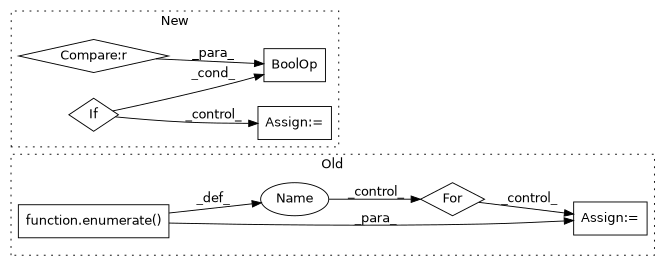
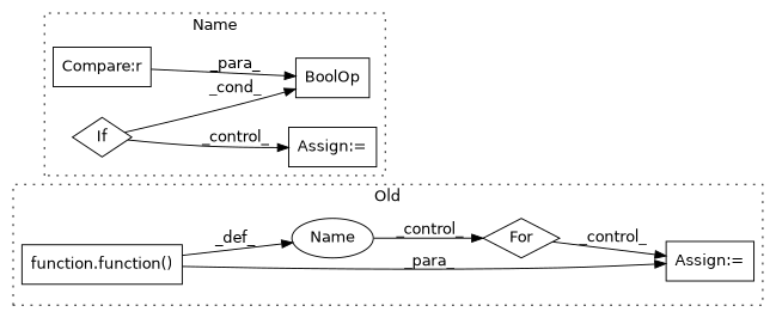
  digraph {
    fontname="DejaVu Sans"
    rankdir=LR
    node [a=68 fontname="DejaVu Sans" l=4 shape=box]
    edge [fontname="DejaVu Sans"]
-   n1 [a=75 l="10,1" label="function.enumerate()" s="2026,2042"]
+   n1 [a=75 l="10,1" label="function.function()" s="2026,2042"]
    n2 [a=107 l="4,10" label=For s="2008,2043" shape=diamond]
    n3 [label="Assign:=" s=2342]
    n4 [a=87 l=5 label=Name s=2017 shape=ellipse]
    n5 [a=72 l=37 label=BoolOp s=2689]
-   n6 [a=40 l=25 label="Compare:r" s=2701 shape=diamond]
+   n6 [a=40 l=25 label="Compare:r" s=2701]
    n7 [label="Assign:=" s=2758]
    n8 [a=96 l=3 label=If s=2686 shape=diamond]
    subgraph cluster_1 {
      label=Old
      style=dotted
      n1
      n2
      n3
      n4
    }
    subgraph cluster_2 {
-     label=New
+     label=Name
      style=dotted
      n5
      n6
      n7
      n8
    }
    n1 -> n3 [label=_para_]
    n1 -> n4 [label=_def_]
    n2 -> n3 [label=_control_]
    n4 -> n2 [label=_control_]
    n6 -> n5 [label=_para_]
    n8 -> n5 [label=_cond_]
    n8 -> n7 [label=_control_]
  }
